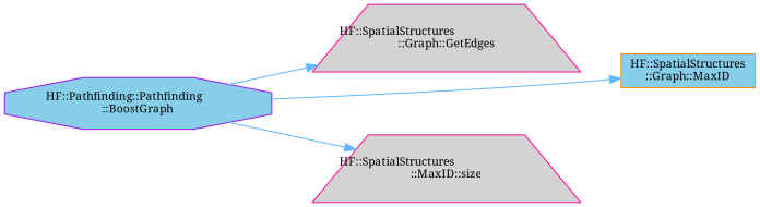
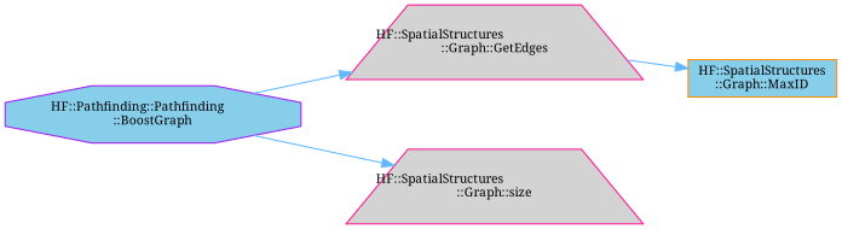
  digraph {
    fontname="Noto Serif"
    rankdir=LR
    node [color=deeppink fillcolor=skyblue fontname="Noto Serif" fontsize=10 shape=trapezium style=filled]
    edge [color=steelblue1 fontname="Noto Serif" fontsize=10 labelfontname=Helvetica labelfontsize=10 style=solid]
    n1 [color=purple fontcolor=black height=0.2 label="HF::Pathfinding::Pathfinding\l::BoostGraph" shape=octagon width=0.4]
    n2 [fillcolor=lightgrey height=0.2 label="HF::SpatialStructures\l::Graph::GetEdges" width=0.4]
    n3 [color=darkorange height=0.2 label="HF::SpatialStructures\l::Graph::MaxID" shape=box width=0.4]
-   n4 [fillcolor=lightgrey height=0.2 label="HF::SpatialStructures\l::MaxID::size" width=0.4]
+   n4 [fillcolor=lightgrey height=0.2 label="HF::SpatialStructures\l::Graph::size" width=0.4]
    n1 -> n2
-   n1 -> n3
+   n2 -> n3
    n1 -> n4
  }
